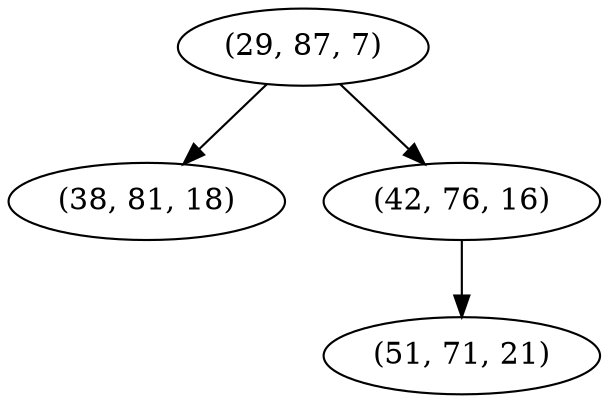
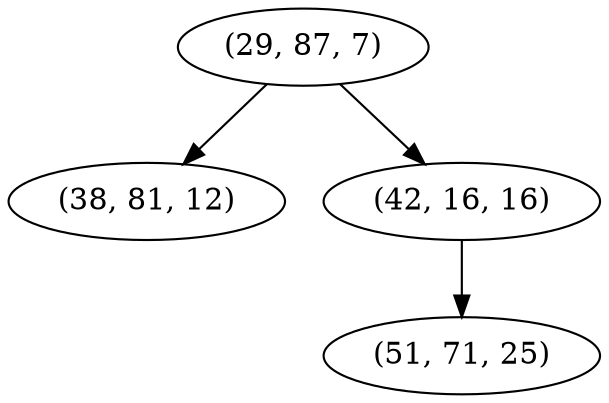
  digraph {
    "(29, 87, 7)"
-   "(38, 81, 12)" [label="(38, 81, 18)"]
-   "(42, 76, 16)"
-   "(51, 71, 21)"
+   "(38, 81, 12)"
+   "(42, 76, 16)" [label="(42, 16, 16)"]
+   "(51, 71, 21)" [label="(51, 71, 25)"]
    "(29, 87, 7)" -> "(38, 81, 12)"
    "(29, 87, 7)" -> "(42, 76, 16)"
    "(42, 76, 16)" -> "(51, 71, 21)"
  }
